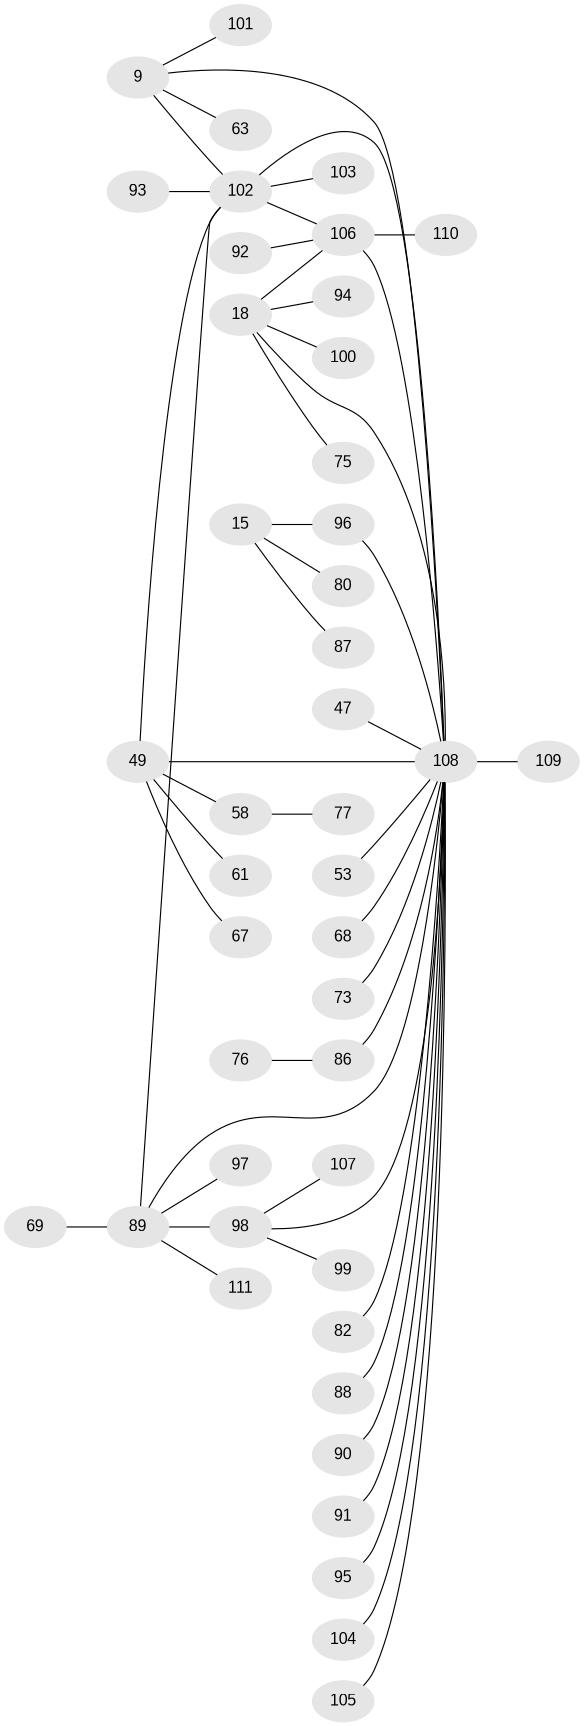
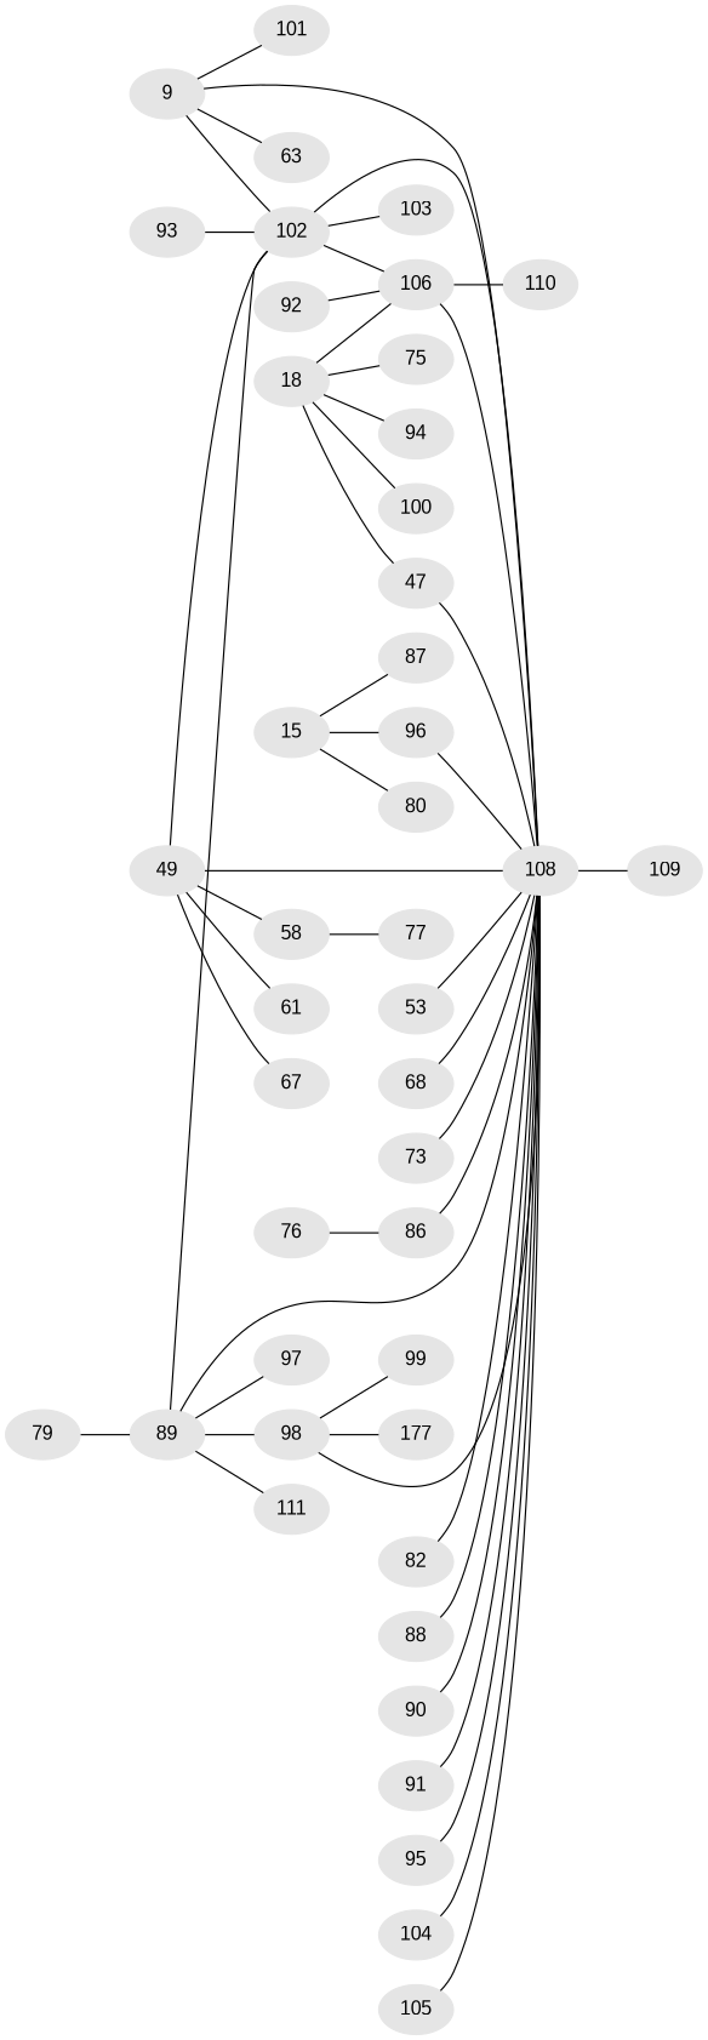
  graph {
    fontname="Liberation Sans"
    rankdir=LR
    node [color=gray90 fontname="Liberation Sans" style=filled]
    edge [fontname="Liberation Sans"]
    9 [super="+6"]
    63
    101
    102 [super="+52+59+78+81+84"]
    108 [super="+66+34+72+41"]
    106 [super="+71+75+85"]
    103
    109
    15 [super="+12"]
    80
    87
    96 [super="+32+70"]
    18 [super="+16"]
    n14 [label=75]
    94 [super="+43"]
    100 [super="+37"]
    110
    47
    49 [super="+23"]
    58
    61
    67
    77
    53
    68
    73
    76
    86
    89 [super="+46+3+30+44"]
    97
    98 [super="+40+64+83"]
    111
-   79 [label=69]
+   79
    82
    88
    99
-   107
+   107 [label=177]
    90
    91
    92
    93
    95
    104
    105 [super="+50"]
    9 -- 63
    9 -- 101
    9 -- 102
    9 -- 108 [weight=9]
    102 -- 108 [weight=3]
    102 -- 106
    102 -- 103
    108 -- 109
    106 -- 108 [weight=2]
    106 -- 110
    15 -- 80
    15 -- 87
    15 -- 96 [weight=6]
    96 -- 108
-   18 -- 108
+   18 -- 47
    18 -- 106 [weight=6]
    18 -- n14
    18 -- 94
    18 -- 100
    47 -- 108
    49 -- 102
    49 -- 108 [weight=7]
    49 -- 58
    49 -- 61
    49 -- 67
    58 -- 77
    53 -- 108
    68 -- 108 [weight=2]
    73 -- 108
    76 -- 86
    86 -- 108
    89 -- 102
    89 -- 108 [weight=2]
    89 -- 97
    89 -- 98 [weight=6]
    89 -- 111
    98 -- 108
    98 -- 99
    98 -- 107
    79 -- 89
    82 -- 108
    88 -- 108
    90 -- 108
    91 -- 108
    92 -- 106
    93 -- 102
    95 -- 108
    104 -- 108
    105 -- 108
  }
